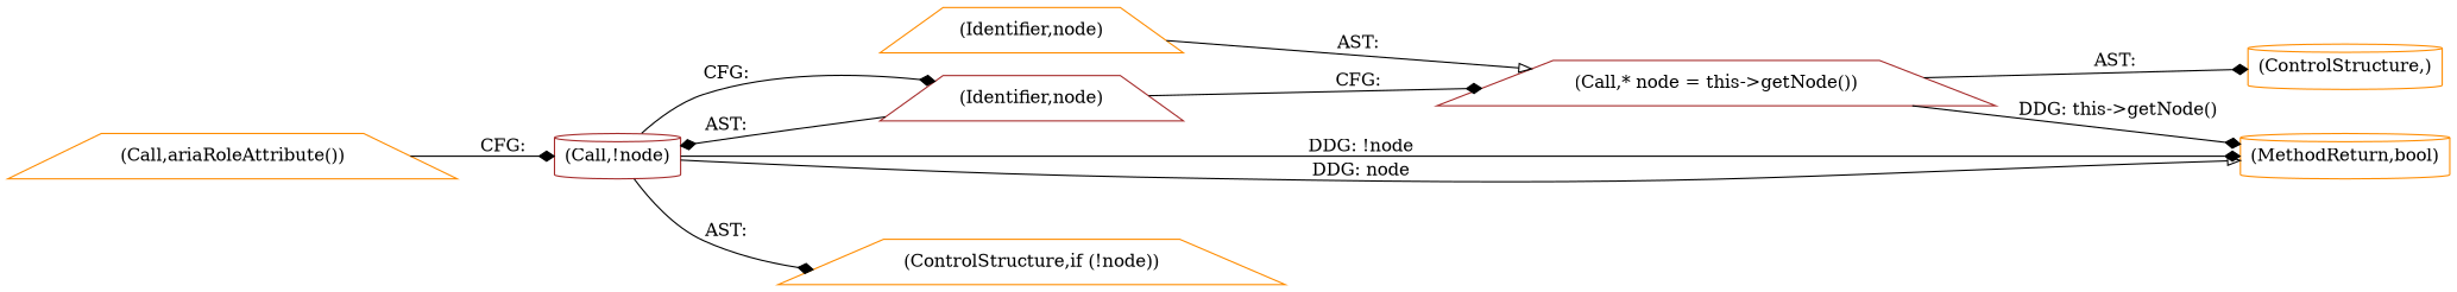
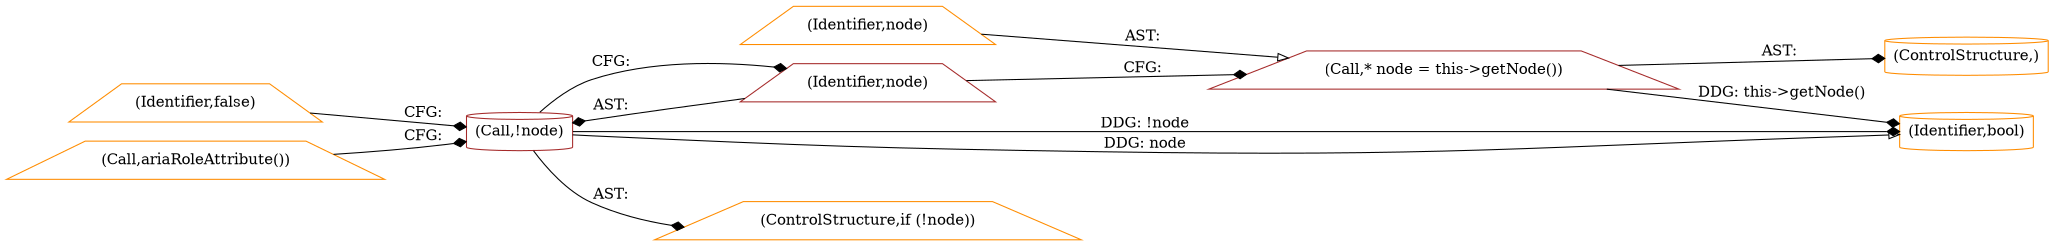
  digraph {
    rankdir=LR
    node [color=darkorange shape=trapezium]
    edge [arrowhead=diamond]
    n1 [color=brown label="(Call,!node)" shape=cylinder]
    n2 [color=brown label="(Identifier,node)"]
-   n3 [label="(MethodReturn,bool)" shape=cylinder]
+   n3 [label="(Identifier,bool)" shape=cylinder]
    n4 [label="(ControlStructure,if (!node))"]
    n5 [color=brown label="(Call,* node = this->getNode())"]
    n6 [label="(ControlStructure,)" shape=cylinder]
    n7 [label="(Identifier,node)"]
+   n8 [label="(Identifier,false)"]
    n9 [label="(Call,ariaRoleAttribute())"]
    n1 -> n2 [label="CFG: "]
    n1 -> n3 [label="DDG: !node"]
    n1 -> n3 [arrowhead=onormal label="DDG: node"]
    n1 -> n4 [label="AST: "]
    n2 -> n1 [label="AST: "]
    n2 -> n5 [label="CFG: "]
    n5 -> n3 [label="DDG: this->getNode()"]
    n5 -> n6 [label="AST: "]
    n7 -> n5 [arrowhead=onormal label="AST: "]
+   n8 -> n1 [label="CFG: "]
    n9 -> n1 [label="CFG: "]
  }
